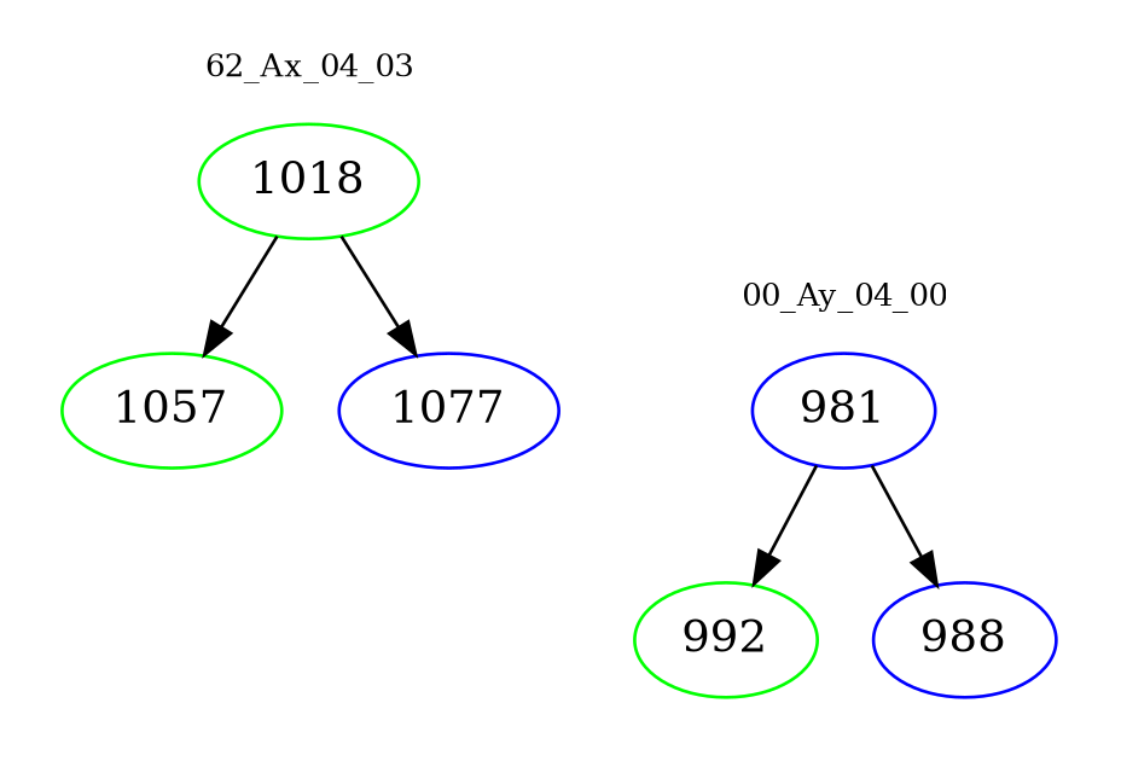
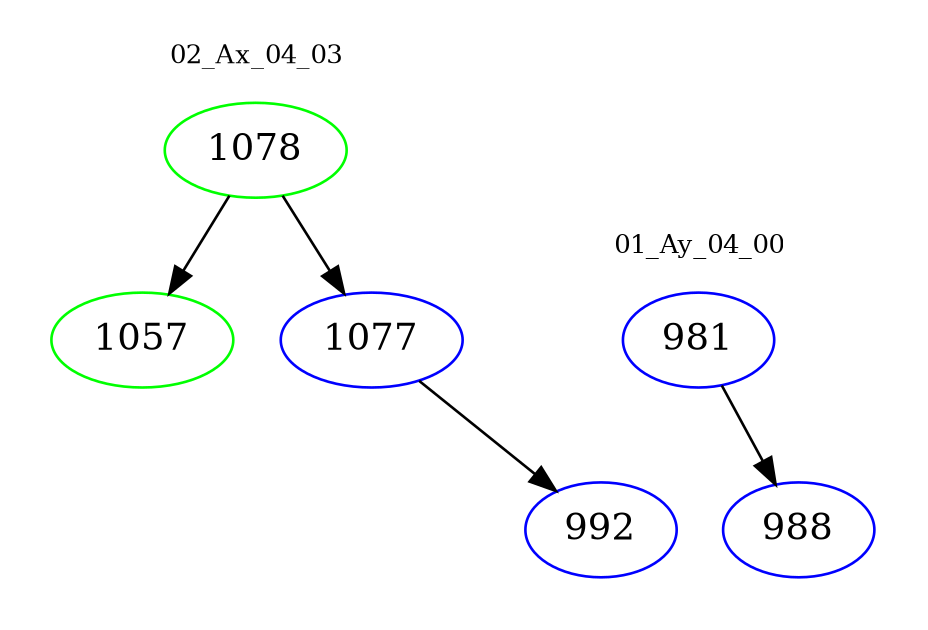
  digraph {
    node [color=green]
    edge [color=black]
-   n1 [label=1018]
+   n1 [label=1078]
    n2 [label=1057]
    n3 [color=blue label=1077]
    n4 [color=blue label=981]
    n5 [color=blue label=988]
-   n6 [label=992]
+   n6 [color=blue label=992]
    subgraph cluster_1 {
      color=white
      fontsize=10
-     label="62_Ax_04_03"
+     label="02_Ax_04_03"
      n1
      n2
      n3
    }
    subgraph cluster_2 {
      color=white
      fontsize=10
-     label="00_Ay_04_00"
+     label="01_Ay_04_00"
      n4
      n5
      n6
    }
    n1 -> n2
    n1 -> n3
    n4 -> n5
-   n4 -> n6
+   n3 -> n6
  }
